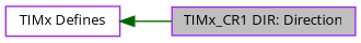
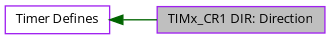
  digraph {
    rankdir=LR
    fontname="Open Sans"
    node [color=purple fontname="Open Sans" fontsize=10 shape=record style=filled]
-   n1 [fillcolor=white height=0.2 label="TIMx Defines" width=0.4]
+   n1 [fillcolor=white height=0.2 label="Timer Defines" width=0.4]
    n2 [fillcolor=grey75 fontcolor=black height=0.2 label="TIMx_CR1 DIR: Direction" width=0.4]
    n1 -> n2 [color=darkgreen dir=back fontname="Open Sans" fontsize=10 labelfontname=Helvetica labelfontsize=10 shape=plaintext style=solid]
  }
